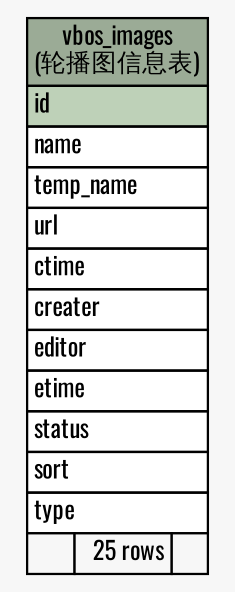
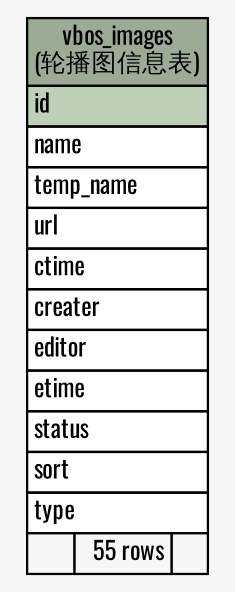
  digraph {
    bgcolor="#f7f7f7"
    fontname=Oswald
    fontsize=11
    nodesep=0.18
    rankdir=TB
    ranksep=0.46
-   n1 [fontname=Oswald fontsize=11 label=<     <TABLE BORDER="0" CELLBORDER="1" CELLSPACING="0" BGCOLOR="#ffffff">       <TR><TD COLSPAN="3" BGCOLOR="#9bab96" ALIGN="CENTER">vbos_images<br/>(轮播图信息表)</TD></TR>       <TR><TD PORT="id" COLSPAN="3" BGCOLOR="#bed1b8" ALIGN="LEFT">id</TD></TR>       <TR><TD PORT="name" COLSPAN="3" ALIGN="LEFT">name</TD></TR>       <TR><TD PORT="temp_name" COLSPAN="3" ALIGN="LEFT">temp_name</TD></TR>       <TR><TD PORT="url" COLSPAN="3" ALIGN="LEFT">url</TD></TR>       <TR><TD PORT="ctime" COLSPAN="3" ALIGN="LEFT">ctime</TD></TR>       <TR><TD PORT="creater" COLSPAN="3" ALIGN="LEFT">creater</TD></TR>       <TR><TD PORT="editor" COLSPAN="3" ALIGN="LEFT">editor</TD></TR>       <TR><TD PORT="etime" COLSPAN="3" ALIGN="LEFT">etime</TD></TR>       <TR><TD PORT="status" COLSPAN="3" ALIGN="LEFT">status</TD></TR>       <TR><TD PORT="sort" COLSPAN="3" ALIGN="LEFT">sort</TD></TR>       <TR><TD PORT="type" COLSPAN="3" ALIGN="LEFT">type</TD></TR>       <TR><TD ALIGN="LEFT" BGCOLOR="#f7f7f7">  </TD><TD ALIGN="RIGHT" BGCOLOR="#f7f7f7">25 rows</TD><TD ALIGN="RIGHT" BGCOLOR="#f7f7f7">  </TD></TR>     </TABLE>> shape=plaintext]
+   n1 [fontname=Oswald fontsize=11 label=<     <TABLE BORDER="0" CELLBORDER="1" CELLSPACING="0" BGCOLOR="#ffffff">       <TR><TD COLSPAN="3" BGCOLOR="#9bab96" ALIGN="CENTER">vbos_images<br/>(轮播图信息表)</TD></TR>       <TR><TD PORT="id" COLSPAN="3" BGCOLOR="#bed1b8" ALIGN="LEFT">id</TD></TR>       <TR><TD PORT="name" COLSPAN="3" ALIGN="LEFT">name</TD></TR>       <TR><TD PORT="temp_name" COLSPAN="3" ALIGN="LEFT">temp_name</TD></TR>       <TR><TD PORT="url" COLSPAN="3" ALIGN="LEFT">url</TD></TR>       <TR><TD PORT="ctime" COLSPAN="3" ALIGN="LEFT">ctime</TD></TR>       <TR><TD PORT="creater" COLSPAN="3" ALIGN="LEFT">creater</TD></TR>       <TR><TD PORT="editor" COLSPAN="3" ALIGN="LEFT">editor</TD></TR>       <TR><TD PORT="etime" COLSPAN="3" ALIGN="LEFT">etime</TD></TR>       <TR><TD PORT="status" COLSPAN="3" ALIGN="LEFT">status</TD></TR>       <TR><TD PORT="sort" COLSPAN="3" ALIGN="LEFT">sort</TD></TR>       <TR><TD PORT="type" COLSPAN="3" ALIGN="LEFT">type</TD></TR>       <TR><TD ALIGN="LEFT" BGCOLOR="#f7f7f7">  </TD><TD ALIGN="RIGHT" BGCOLOR="#f7f7f7">55 rows</TD><TD ALIGN="RIGHT" BGCOLOR="#f7f7f7">  </TD></TR>     </TABLE>> shape=plaintext]
  }
